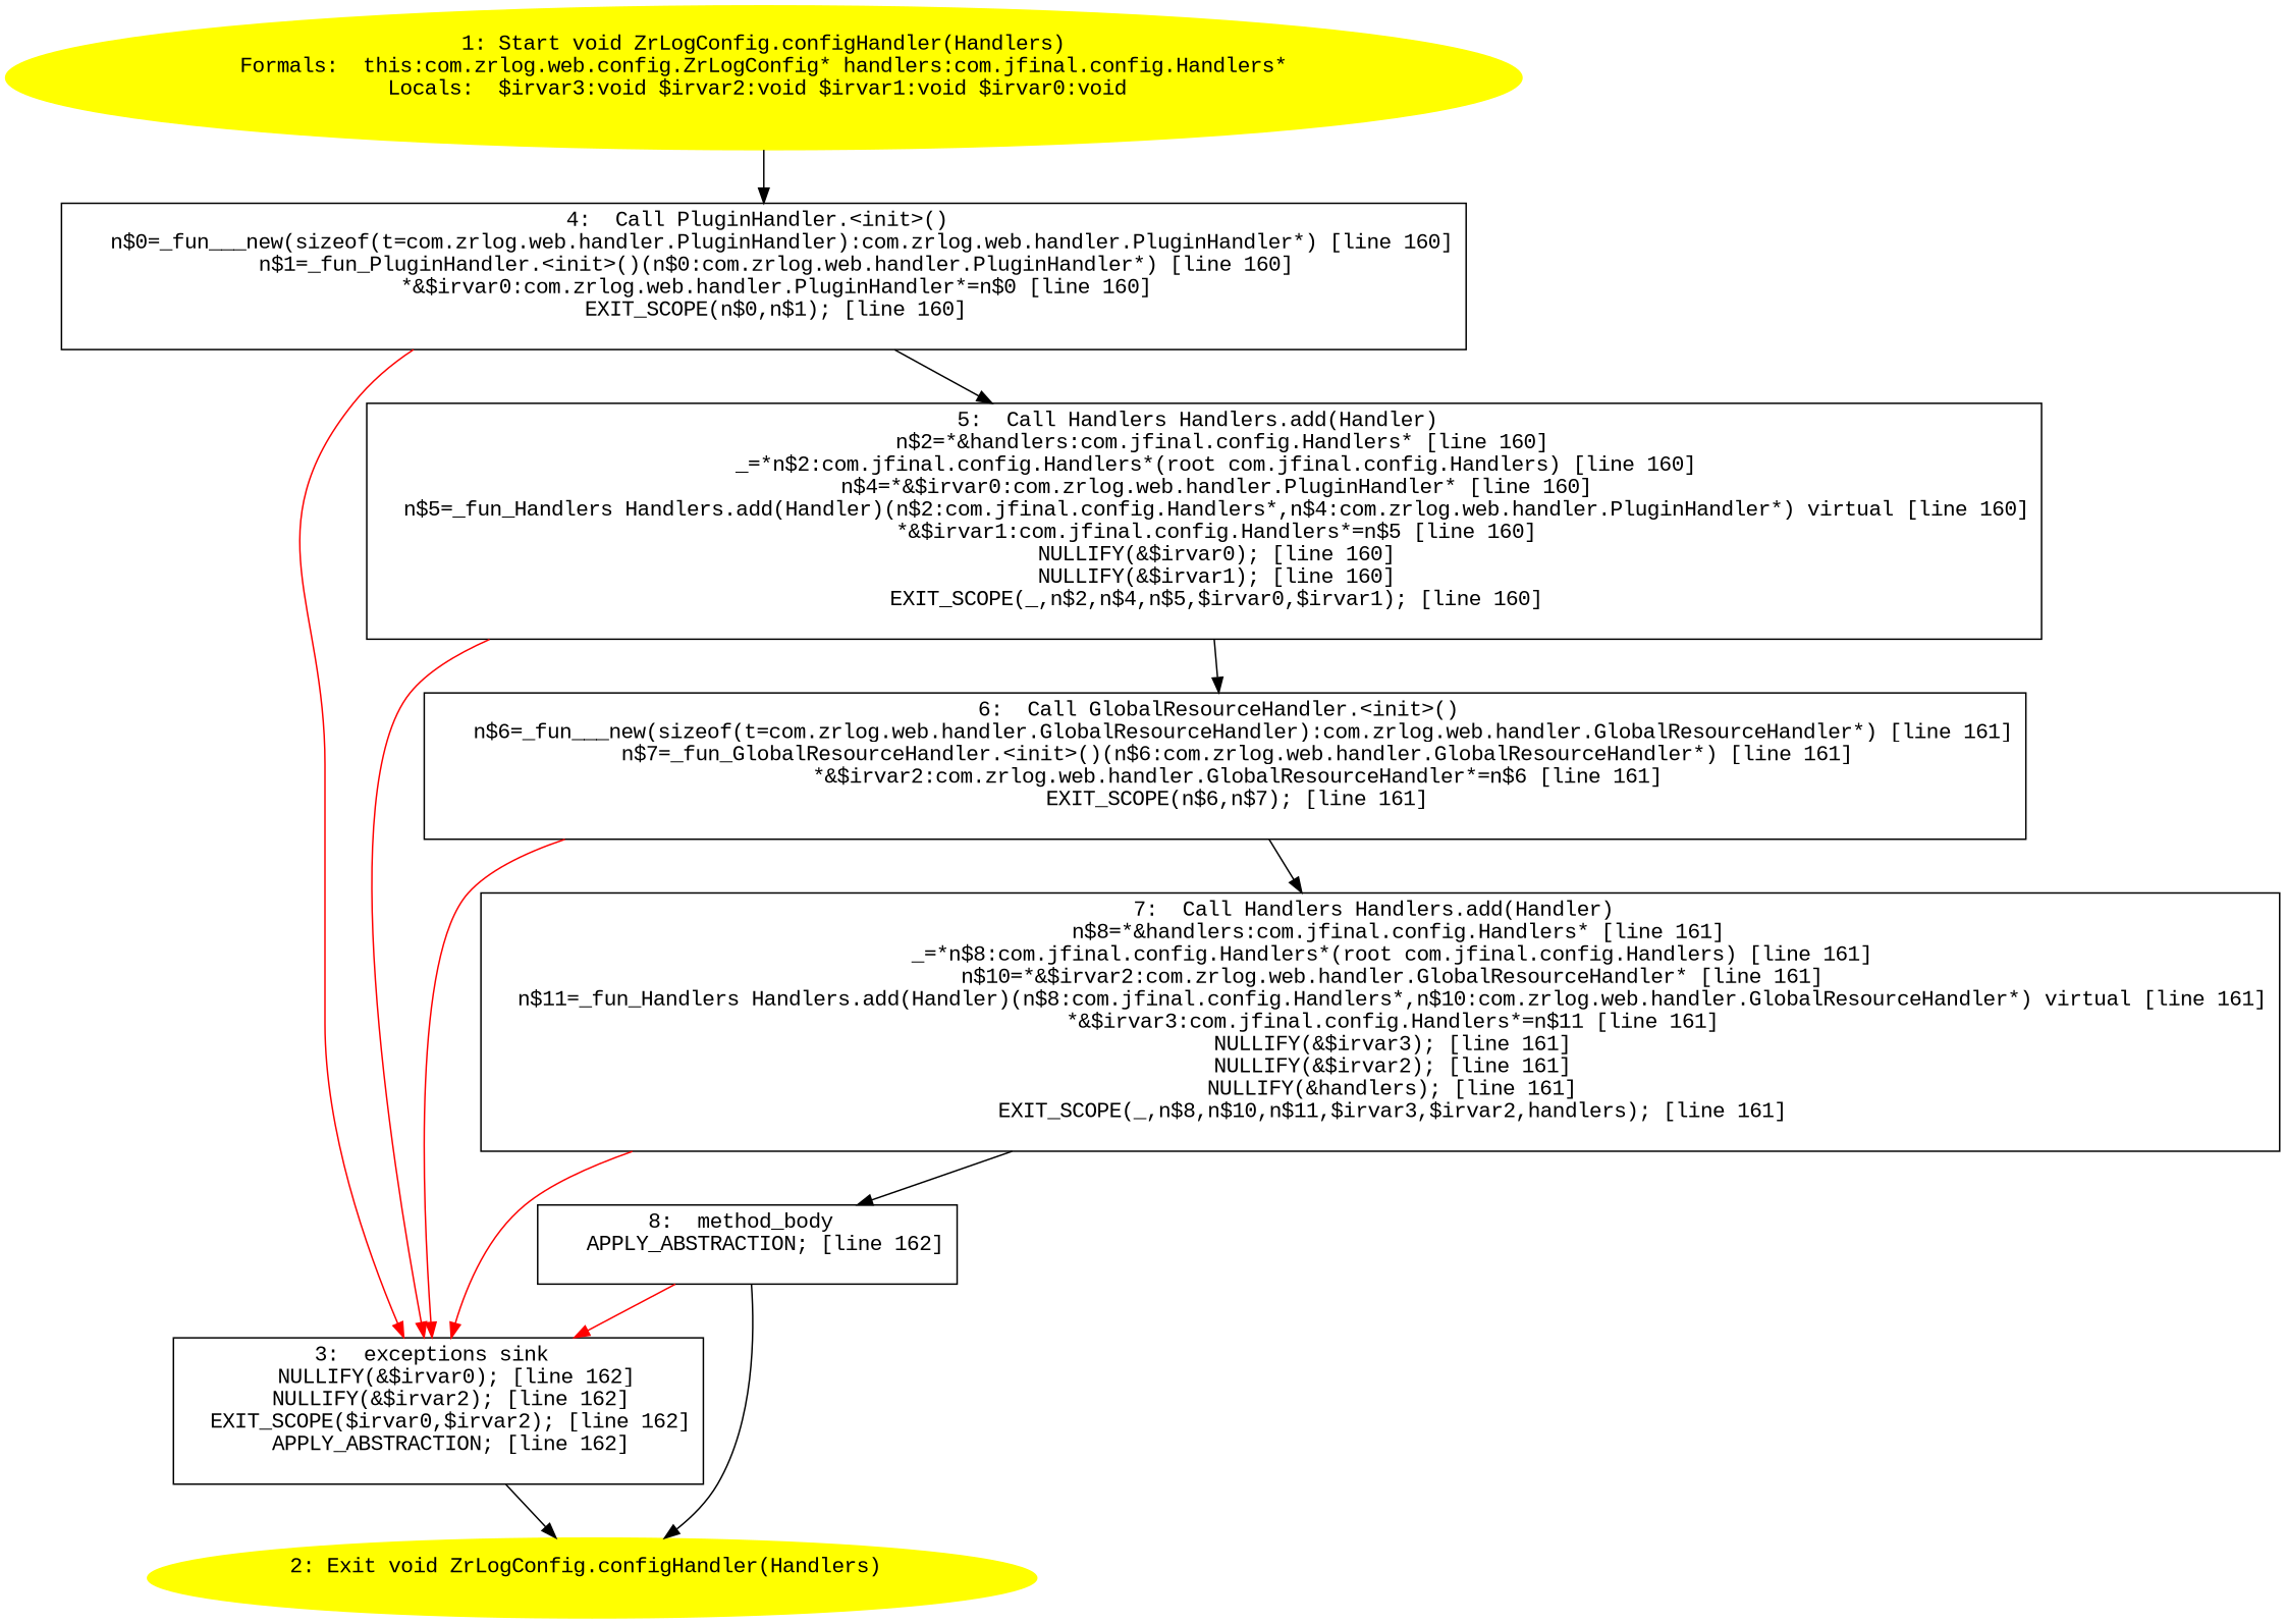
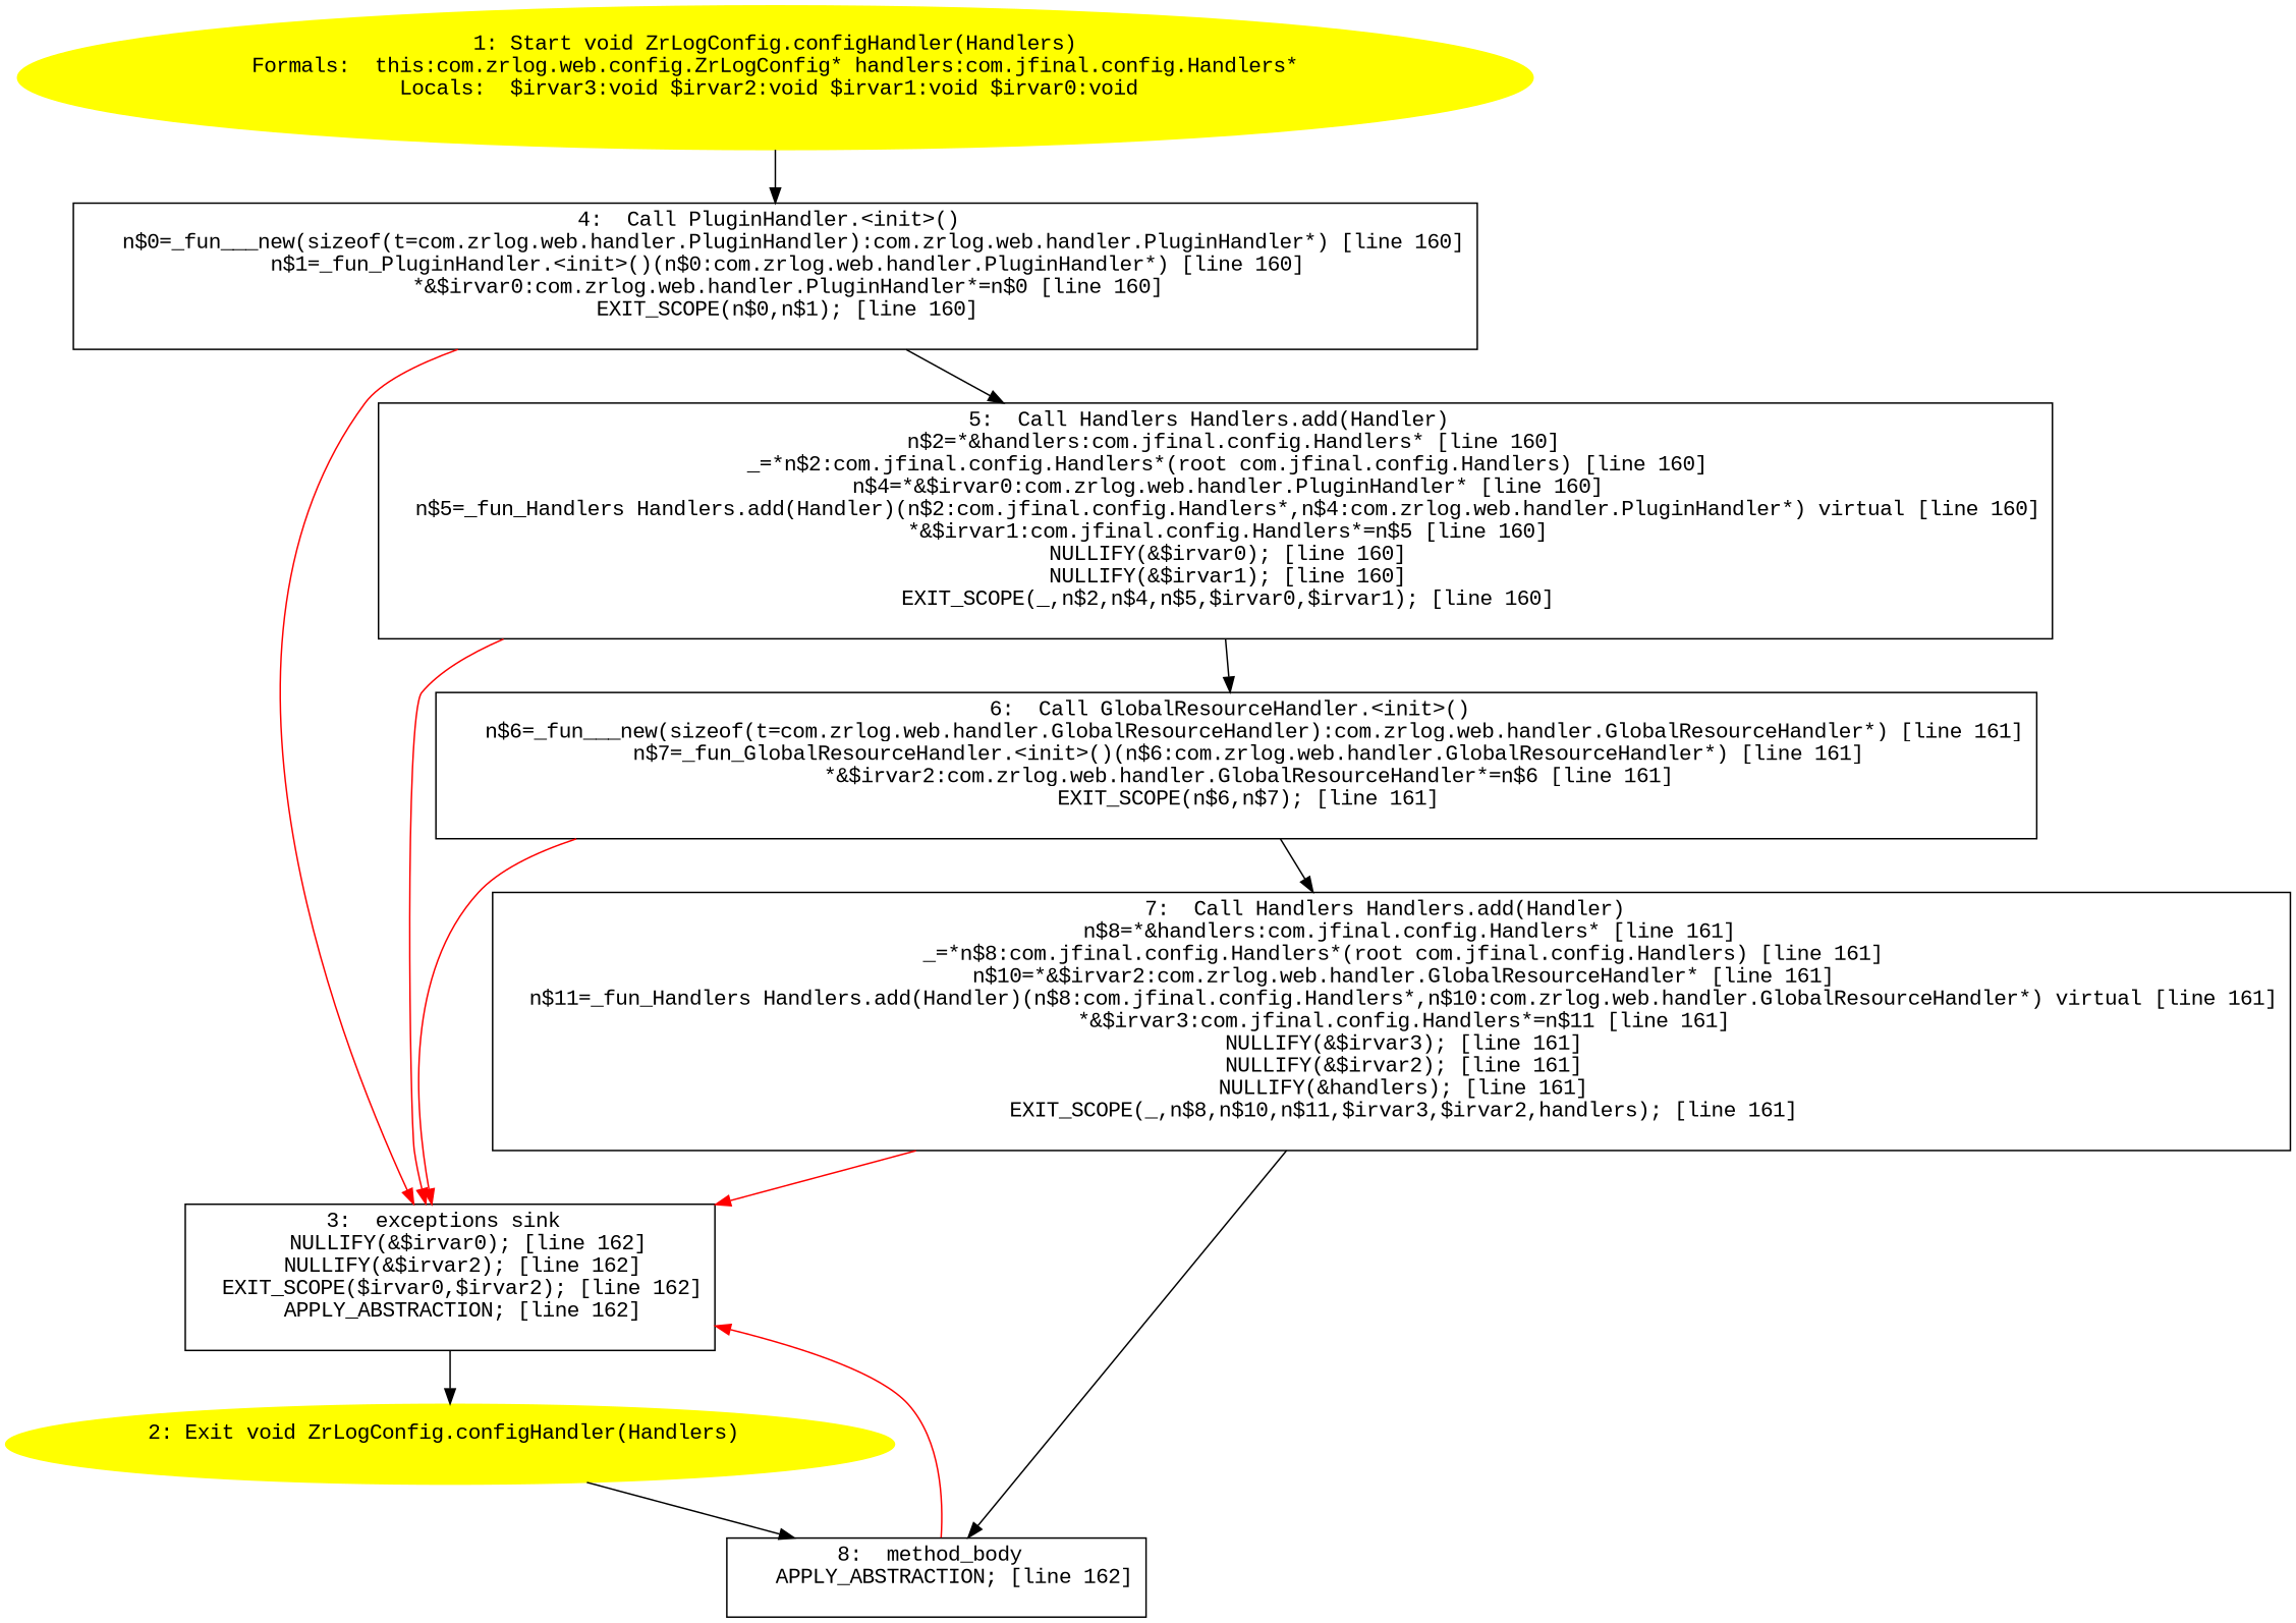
  digraph {
    fontname="Liberation Mono"
    node [fontname="Liberation Mono" shape=box]
    edge [fontname="Liberation Mono"]
    n1 [color=yellow label="1: Start void ZrLogConfig.configHandler(Handlers)\nFormals:  this:com.zrlog.web.config.ZrLogConfig* handlers:com.jfinal.config.Handlers*\nLocals:  $irvar3:void $irvar2:void $irvar1:void $irvar0:void \n  " style=filled shape=""]
    n2 [label="4:  Call PluginHandler.<init>() \n   n$0=_fun___new(sizeof(t=com.zrlog.web.handler.PluginHandler):com.zrlog.web.handler.PluginHandler*) [line 160]\n  n$1=_fun_PluginHandler.<init>()(n$0:com.zrlog.web.handler.PluginHandler*) [line 160]\n  *&$irvar0:com.zrlog.web.handler.PluginHandler*=n$0 [line 160]\n  EXIT_SCOPE(n$0,n$1); [line 160]\n "]
    n3 [label="3:  exceptions sink \n   NULLIFY(&$irvar0); [line 162]\n  NULLIFY(&$irvar2); [line 162]\n  EXIT_SCOPE($irvar0,$irvar2); [line 162]\n  APPLY_ABSTRACTION; [line 162]\n "]
    n4 [label="5:  Call Handlers Handlers.add(Handler) \n   n$2=*&handlers:com.jfinal.config.Handlers* [line 160]\n  _=*n$2:com.jfinal.config.Handlers*(root com.jfinal.config.Handlers) [line 160]\n  n$4=*&$irvar0:com.zrlog.web.handler.PluginHandler* [line 160]\n  n$5=_fun_Handlers Handlers.add(Handler)(n$2:com.jfinal.config.Handlers*,n$4:com.zrlog.web.handler.PluginHandler*) virtual [line 160]\n  *&$irvar1:com.jfinal.config.Handlers*=n$5 [line 160]\n  NULLIFY(&$irvar0); [line 160]\n  NULLIFY(&$irvar1); [line 160]\n  EXIT_SCOPE(_,n$2,n$4,n$5,$irvar0,$irvar1); [line 160]\n "]
    n5 [color=yellow label="2: Exit void ZrLogConfig.configHandler(Handlers) \n  " style=filled shape=""]
    n6 [label="6:  Call GlobalResourceHandler.<init>() \n   n$6=_fun___new(sizeof(t=com.zrlog.web.handler.GlobalResourceHandler):com.zrlog.web.handler.GlobalResourceHandler*) [line 161]\n  n$7=_fun_GlobalResourceHandler.<init>()(n$6:com.zrlog.web.handler.GlobalResourceHandler*) [line 161]\n  *&$irvar2:com.zrlog.web.handler.GlobalResourceHandler*=n$6 [line 161]\n  EXIT_SCOPE(n$6,n$7); [line 161]\n "]
    n7 [label="7:  Call Handlers Handlers.add(Handler) \n   n$8=*&handlers:com.jfinal.config.Handlers* [line 161]\n  _=*n$8:com.jfinal.config.Handlers*(root com.jfinal.config.Handlers) [line 161]\n  n$10=*&$irvar2:com.zrlog.web.handler.GlobalResourceHandler* [line 161]\n  n$11=_fun_Handlers Handlers.add(Handler)(n$8:com.jfinal.config.Handlers*,n$10:com.zrlog.web.handler.GlobalResourceHandler*) virtual [line 161]\n  *&$irvar3:com.jfinal.config.Handlers*=n$11 [line 161]\n  NULLIFY(&$irvar3); [line 161]\n  NULLIFY(&$irvar2); [line 161]\n  NULLIFY(&handlers); [line 161]\n  EXIT_SCOPE(_,n$8,n$10,n$11,$irvar3,$irvar2,handlers); [line 161]\n "]
    n8 [label="8:  method_body \n   APPLY_ABSTRACTION; [line 162]\n "]
    n1 -> n2
    n2 -> n3 [color=red]
    n2 -> n4
    n3 -> n5
    n4 -> n3 [color=red]
    n4 -> n6
    n6 -> n3 [color=red]
    n6 -> n7
    n7 -> n3 [color=red]
    n7 -> n8
    n8 -> n3 [color=red]
-   n8 -> n5
+   n5 -> n8
  }
